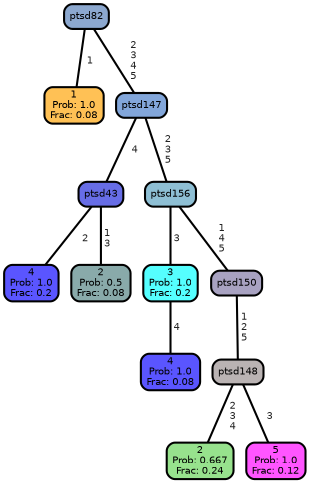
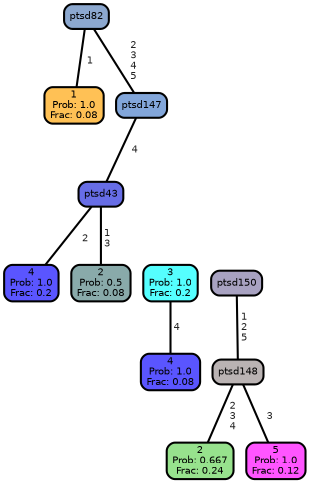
  graph {
    ranksep="0 equally"
    splines=straight
    node [color=black fillcolor="#5a55ff" fontcolor=black fontname=helvetica penwidth=3 shape=box style="filled, rounded"]
    edge [color=black fontcolor=grey14 fontname=helvetica fontweight=bold penwidth=3]
    n1 [fillcolor="#ffc155" label="1\nProb: 1.0\nFrac: 0.08"]
    n2 [fillcolor="#8ca8cf" label=ptsd82]
    n3 [fillcolor="#82a6da" label=ptsd147]
    n4 [fillcolor="#676de6" label=ptsd43]
-   n5 [fillcolor="#8ebfd4" label=ptsd156]
    n6 [label="4\nProb: 1.0\nFrac: 0.2"]
    n7 [fillcolor="#89aaaa" label="2\nProb: 0.5\nFrac: 0.08"]
    n8 [fillcolor="#55ffff" label="3\nProb: 1.0\nFrac: 0.2"]
    n9 [fillcolor="#a8a2c1" label=ptsd150]
    n10 [label="4\nProb: 1.0\nFrac: 0.08"]
    n11 [fillcolor="#bab3b3" label=ptsd148]
    n12 [fillcolor="#97e28d" label="2\nProb: 0.667\nFrac: 0.24"]
    n13 [fillcolor="#ff55ff" label="5\nProb: 1.0\nFrac: 0.12"]
    subgraph sub_1 {
      rank=same
    }
    n2 -- n1 [label=" 1"]
    n2 -- n3 [label=" 2\n 3\n 4\n 5"]
    n3 -- n4 [label=" 4"]
-   n3 -- n5 [label=" 2\n 3\n 5"]
    n4 -- n6 [label=" 2"]
    n4 -- n7 [label=" 1\n 3"]
-   n5 -- n8 [label=" 3"]
-   n5 -- n9 [label=" 1\n 4\n 5"]
    n8 -- n10 [label=" 4"]
    n9 -- n11 [label=" 1\n 2\n 5"]
    n11 -- n12 [label=" 2\n 3\n 4"]
    n11 -- n13 [label=" 3"]
  }
